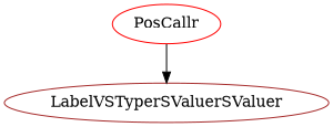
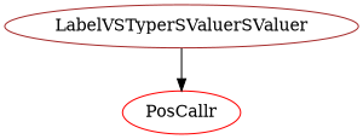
  digraph {
    n1 [color=red label=PosCallr shape=oval]
    LabelVSTyperSValuerSValuer [color=brown]
-   n1 -> LabelVSTyperSValuerSValuer
+   LabelVSTyperSValuerSValuer -> n1
  }
